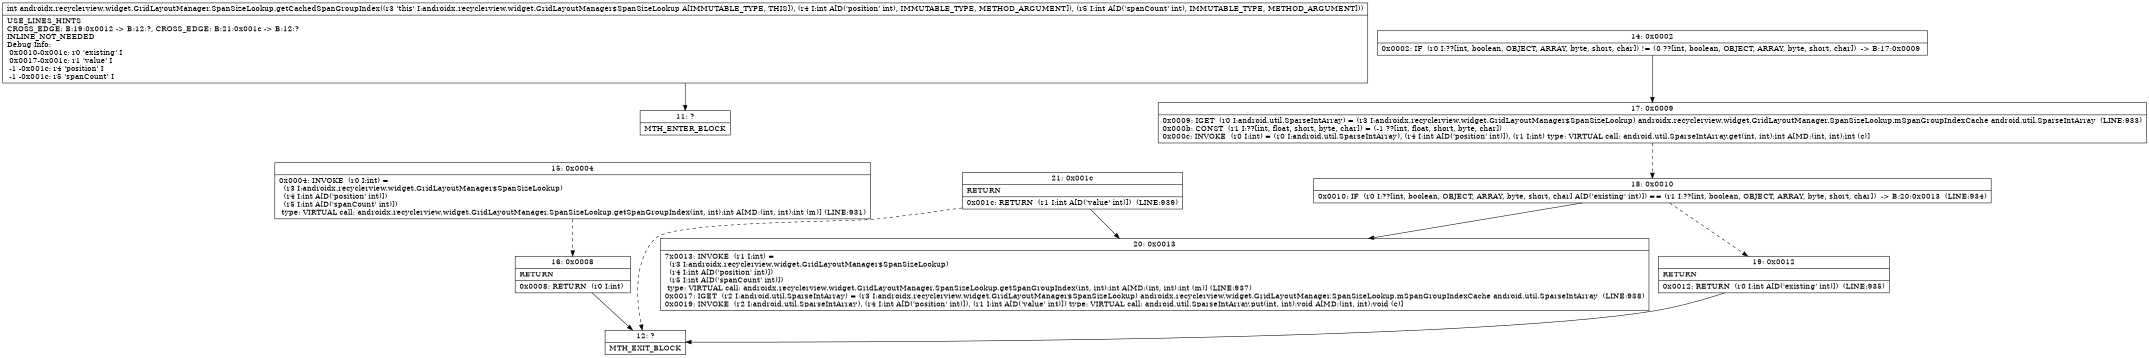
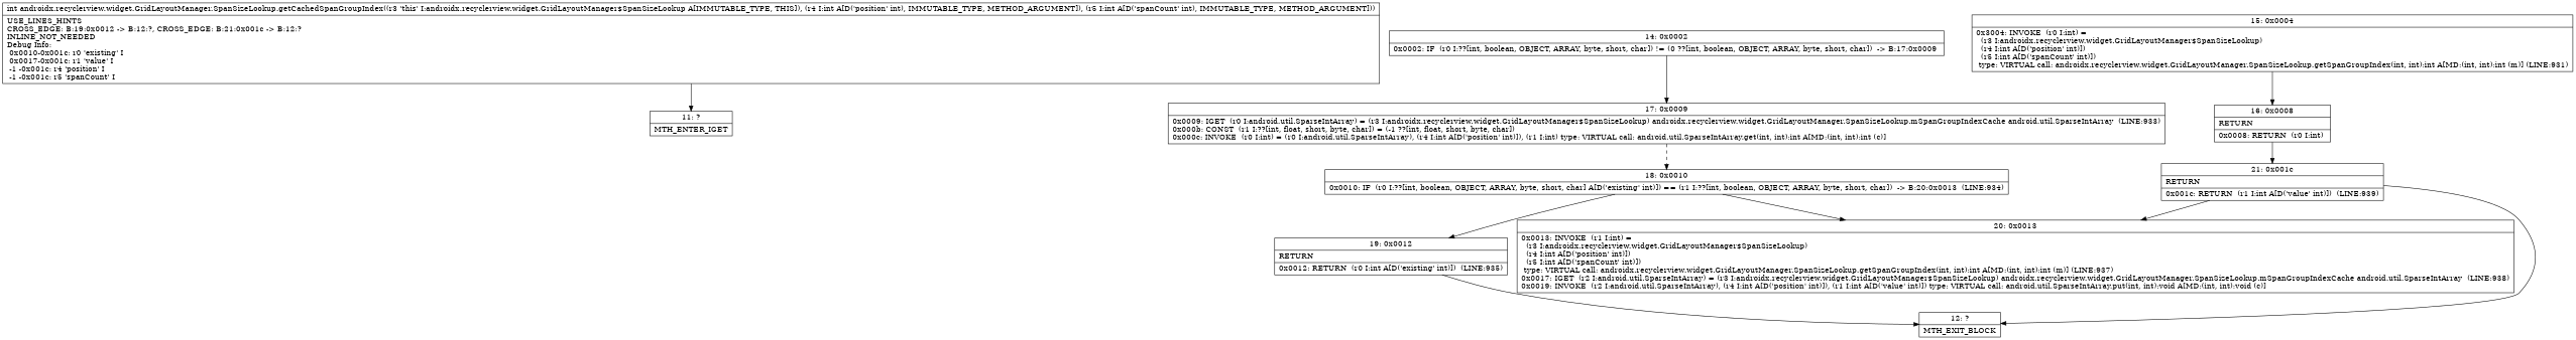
  digraph {
    node [shape=record]
-   n1 [label="{11\:\ ?|MTH_ENTER_BLOCK\l}"]
+   n1 [label="{11\:\ ?|MTH_ENTER_IGET\l}"]
    n2 [label="{14\:\ 0x0002|0x0002: IF  (r0 I:??[int, boolean, OBJECT, ARRAY, byte, short, char]) != (0 ??[int, boolean, OBJECT, ARRAY, byte, short, char])  \-\> B:17:0x0009 \l}"]
    n3 [label="{17\:\ 0x0009|0x0009: IGET  (r0 I:android.util.SparseIntArray) = (r3 I:androidx.recyclerview.widget.GridLayoutManager$SpanSizeLookup) androidx.recyclerview.widget.GridLayoutManager.SpanSizeLookup.mSpanGroupIndexCache android.util.SparseIntArray  (LINE:933)\l0x000b: CONST  (r1 I:??[int, float, short, byte, char]) = (\-1 ??[int, float, short, byte, char]) \l0x000c: INVOKE  (r0 I:int) = (r0 I:android.util.SparseIntArray), (r4 I:int A[D('position' int)]), (r1 I:int) type: VIRTUAL call: android.util.SparseIntArray.get(int, int):int A[MD:(int, int):int (c)]\l}"]
-   n4 [label="{15\:\ 0x0004|0x0004: INVOKE  (r0 I:int) = \l  (r3 I:androidx.recyclerview.widget.GridLayoutManager$SpanSizeLookup)\l  (r4 I:int A[D('position' int)])\l  (r5 I:int A[D('spanCount' int)])\l type: VIRTUAL call: androidx.recyclerview.widget.GridLayoutManager.SpanSizeLookup.getSpanGroupIndex(int, int):int A[MD:(int, int):int (m)] (LINE:931)\l}"]
+   n4 [label="{15\:\ 0x0004|0x3004: INVOKE  (r0 I:int) = \l  (r3 I:androidx.recyclerview.widget.GridLayoutManager$SpanSizeLookup)\l  (r4 I:int A[D('position' int)])\l  (r5 I:int A[D('spanCount' int)])\l type: VIRTUAL call: androidx.recyclerview.widget.GridLayoutManager.SpanSizeLookup.getSpanGroupIndex(int, int):int A[MD:(int, int):int (m)] (LINE:931)\l}"]
    n5 [label="{16\:\ 0x0008|RETURN\l|0x0008: RETURN  (r0 I:int) \l}"]
    n6 [label="{18\:\ 0x0010|0x0010: IF  (r0 I:??[int, boolean, OBJECT, ARRAY, byte, short, char] A[D('existing' int)]) == (r1 I:??[int, boolean, OBJECT, ARRAY, byte, short, char])  \-\> B:20:0x0013  (LINE:934)\l}"]
    n7 [label="{12\:\ ?|MTH_EXIT_BLOCK\l}"]
    n8 [label="{19\:\ 0x0012|RETURN\l|0x0012: RETURN  (r0 I:int A[D('existing' int)])  (LINE:935)\l}"]
-   n9 [label="{20\:\ 0x0013|7x0013: INVOKE  (r1 I:int) = \l  (r3 I:androidx.recyclerview.widget.GridLayoutManager$SpanSizeLookup)\l  (r4 I:int A[D('position' int)])\l  (r5 I:int A[D('spanCount' int)])\l type: VIRTUAL call: androidx.recyclerview.widget.GridLayoutManager.SpanSizeLookup.getSpanGroupIndex(int, int):int A[MD:(int, int):int (m)] (LINE:937)\l0x0017: IGET  (r2 I:android.util.SparseIntArray) = (r3 I:androidx.recyclerview.widget.GridLayoutManager$SpanSizeLookup) androidx.recyclerview.widget.GridLayoutManager.SpanSizeLookup.mSpanGroupIndexCache android.util.SparseIntArray  (LINE:938)\l0x0019: INVOKE  (r2 I:android.util.SparseIntArray), (r4 I:int A[D('position' int)]), (r1 I:int A[D('value' int)]) type: VIRTUAL call: android.util.SparseIntArray.put(int, int):void A[MD:(int, int):void (c)]\l}"]
+   n9 [label="{20\:\ 0x0013|0x0013: INVOKE  (r1 I:int) = \l  (r3 I:androidx.recyclerview.widget.GridLayoutManager$SpanSizeLookup)\l  (r4 I:int A[D('position' int)])\l  (r5 I:int A[D('spanCount' int)])\l type: VIRTUAL call: androidx.recyclerview.widget.GridLayoutManager.SpanSizeLookup.getSpanGroupIndex(int, int):int A[MD:(int, int):int (m)] (LINE:937)\l0x0017: IGET  (r2 I:android.util.SparseIntArray) = (r3 I:androidx.recyclerview.widget.GridLayoutManager$SpanSizeLookup) androidx.recyclerview.widget.GridLayoutManager.SpanSizeLookup.mSpanGroupIndexCache android.util.SparseIntArray  (LINE:938)\l0x0019: INVOKE  (r2 I:android.util.SparseIntArray), (r4 I:int A[D('position' int)]), (r1 I:int A[D('value' int)]) type: VIRTUAL call: android.util.SparseIntArray.put(int, int):void A[MD:(int, int):void (c)]\l}"]
    n10 [label="{21\:\ 0x001c|RETURN\l|0x001c: RETURN  (r1 I:int A[D('value' int)])  (LINE:939)\l}"]
    n11 [label="{int androidx.recyclerview.widget.GridLayoutManager.SpanSizeLookup.getCachedSpanGroupIndex((r3 'this' I:androidx.recyclerview.widget.GridLayoutManager$SpanSizeLookup A[IMMUTABLE_TYPE, THIS]), (r4 I:int A[D('position' int), IMMUTABLE_TYPE, METHOD_ARGUMENT]), (r5 I:int A[D('spanCount' int), IMMUTABLE_TYPE, METHOD_ARGUMENT]))  | USE_LINES_HINTS\lCROSS_EDGE: B:19:0x0012 \-\> B:12:?, CROSS_EDGE: B:21:0x001c \-\> B:12:?\lINLINE_NOT_NEEDED\lDebug Info:\l  0x0010\-0x001c: r0 'existing' I\l  0x0017\-0x001c: r1 'value' I\l  \-1 \-0x001c: r4 'position' I\l  \-1 \-0x001c: r5 'spanCount' I\l}"]
    n2 -> n3
    n3 -> n6 [style=dashed]
-   n4 -> n5 [style=dashed]
-   n5 -> n7
-   n6 -> n8 [style=dashed]
+   n4 -> n5
+   n5 -> n10
+   n6 -> n8 [style=solid]
    n6 -> n9
    n8 -> n7
-   n10 -> n7 [style=dashed]
+   n10 -> n7
    n10 -> n9
    n11 -> n1
  }
